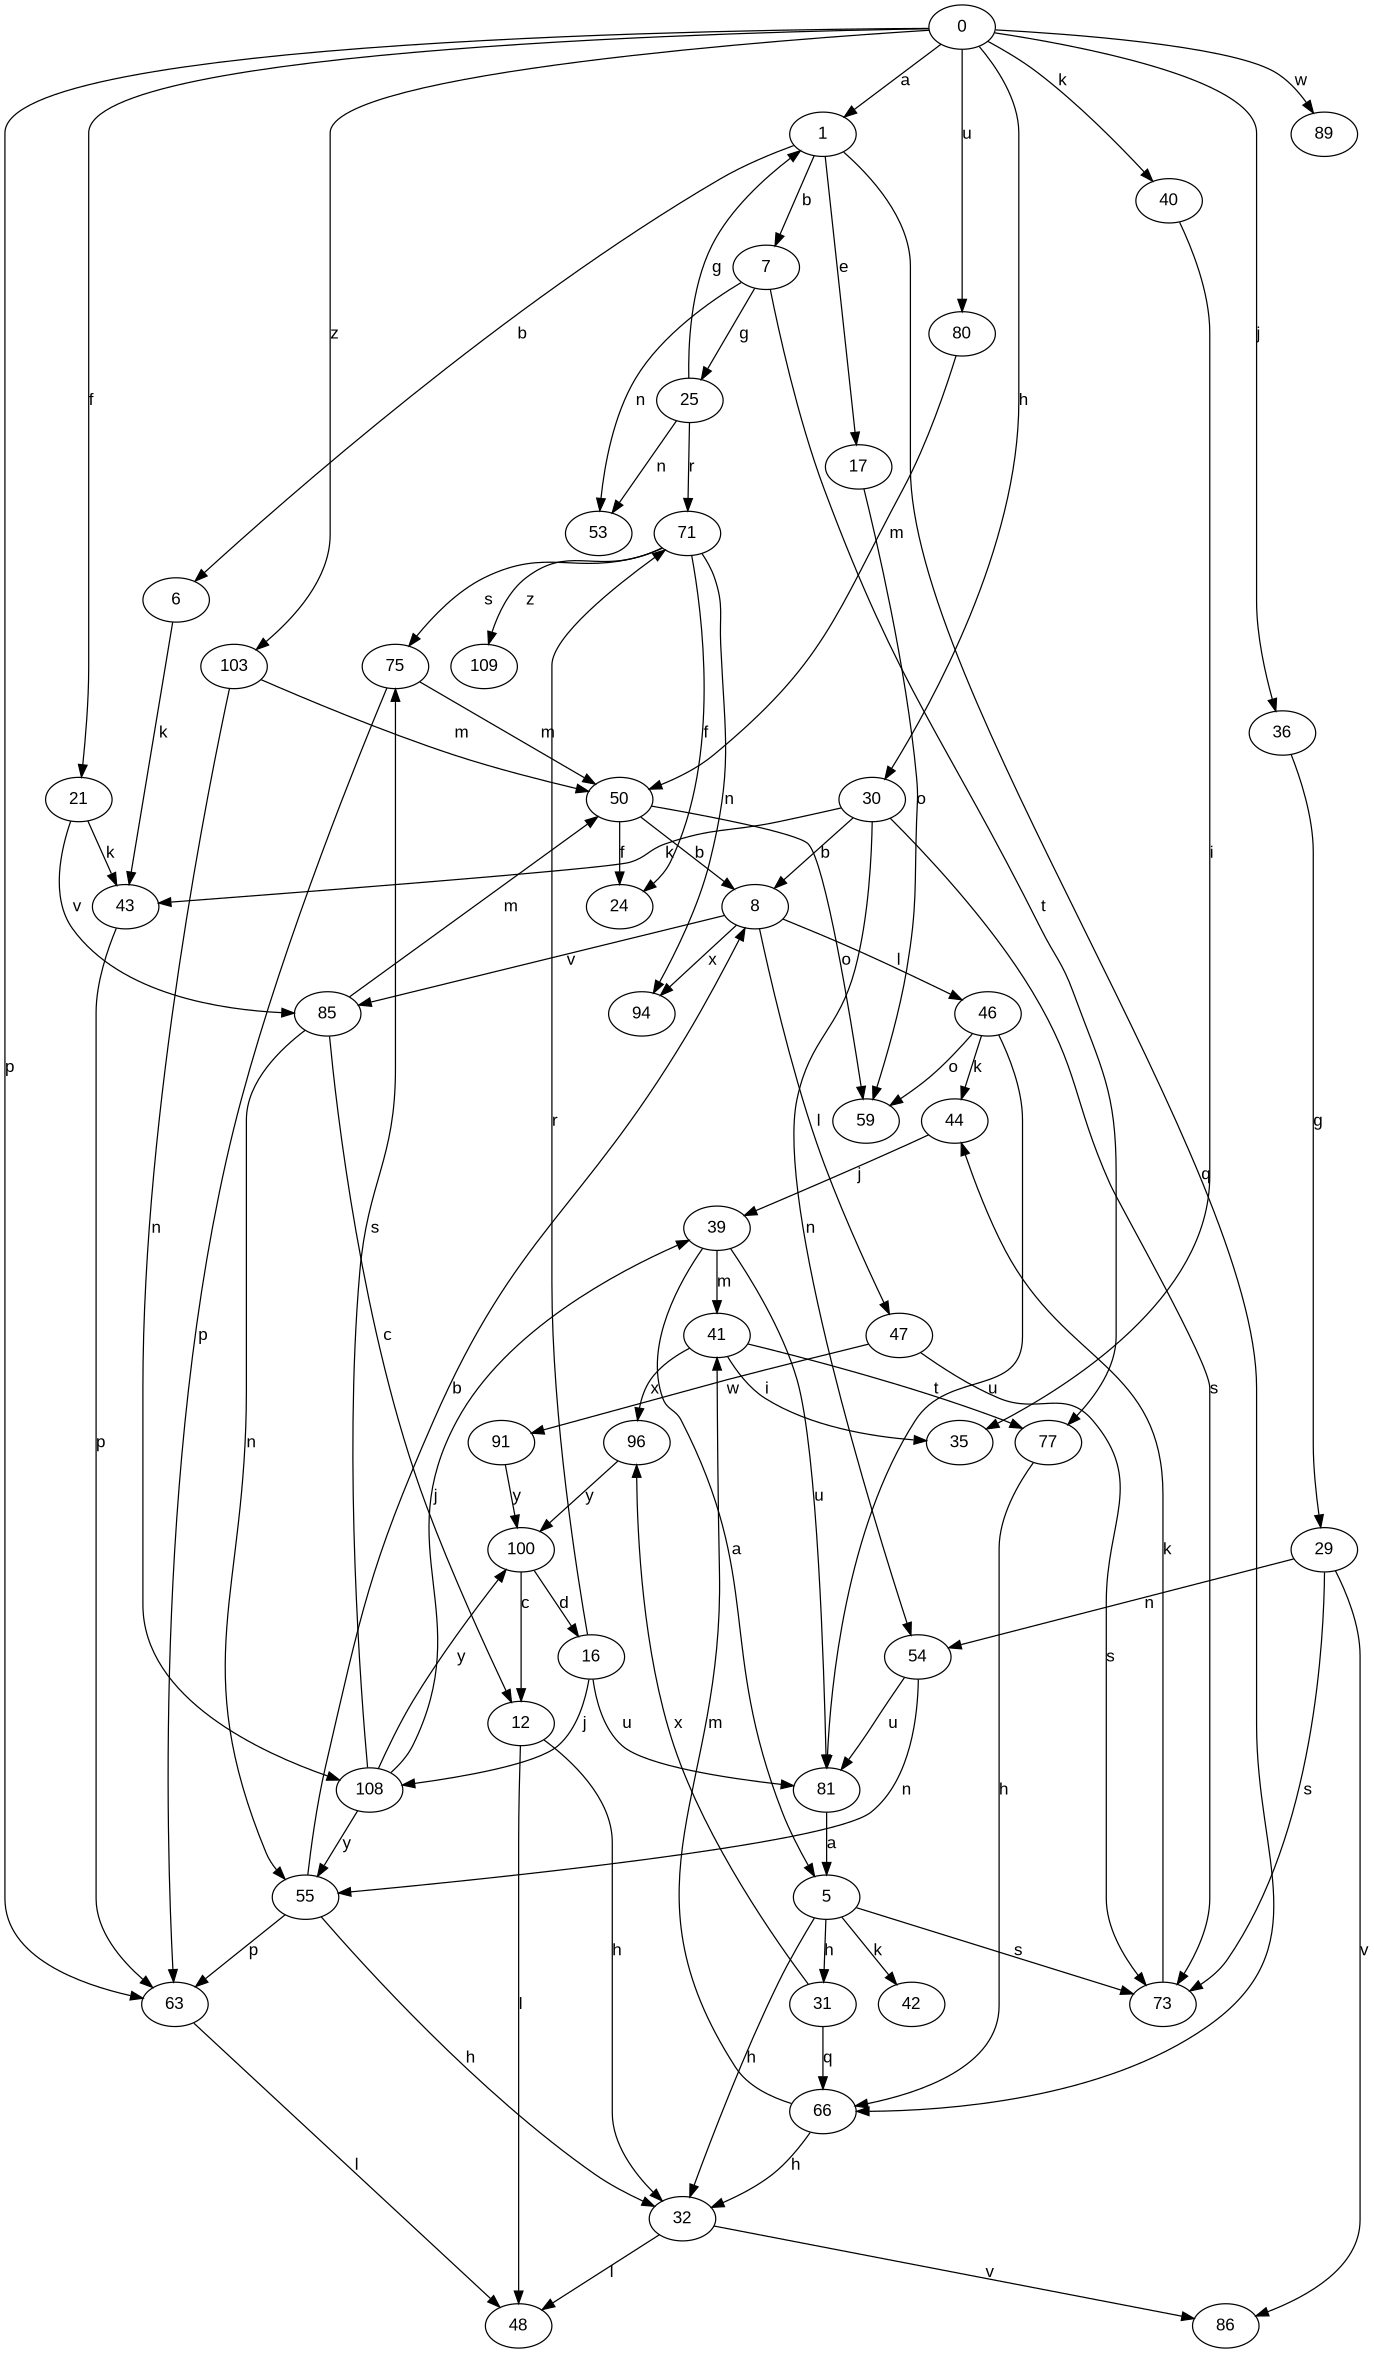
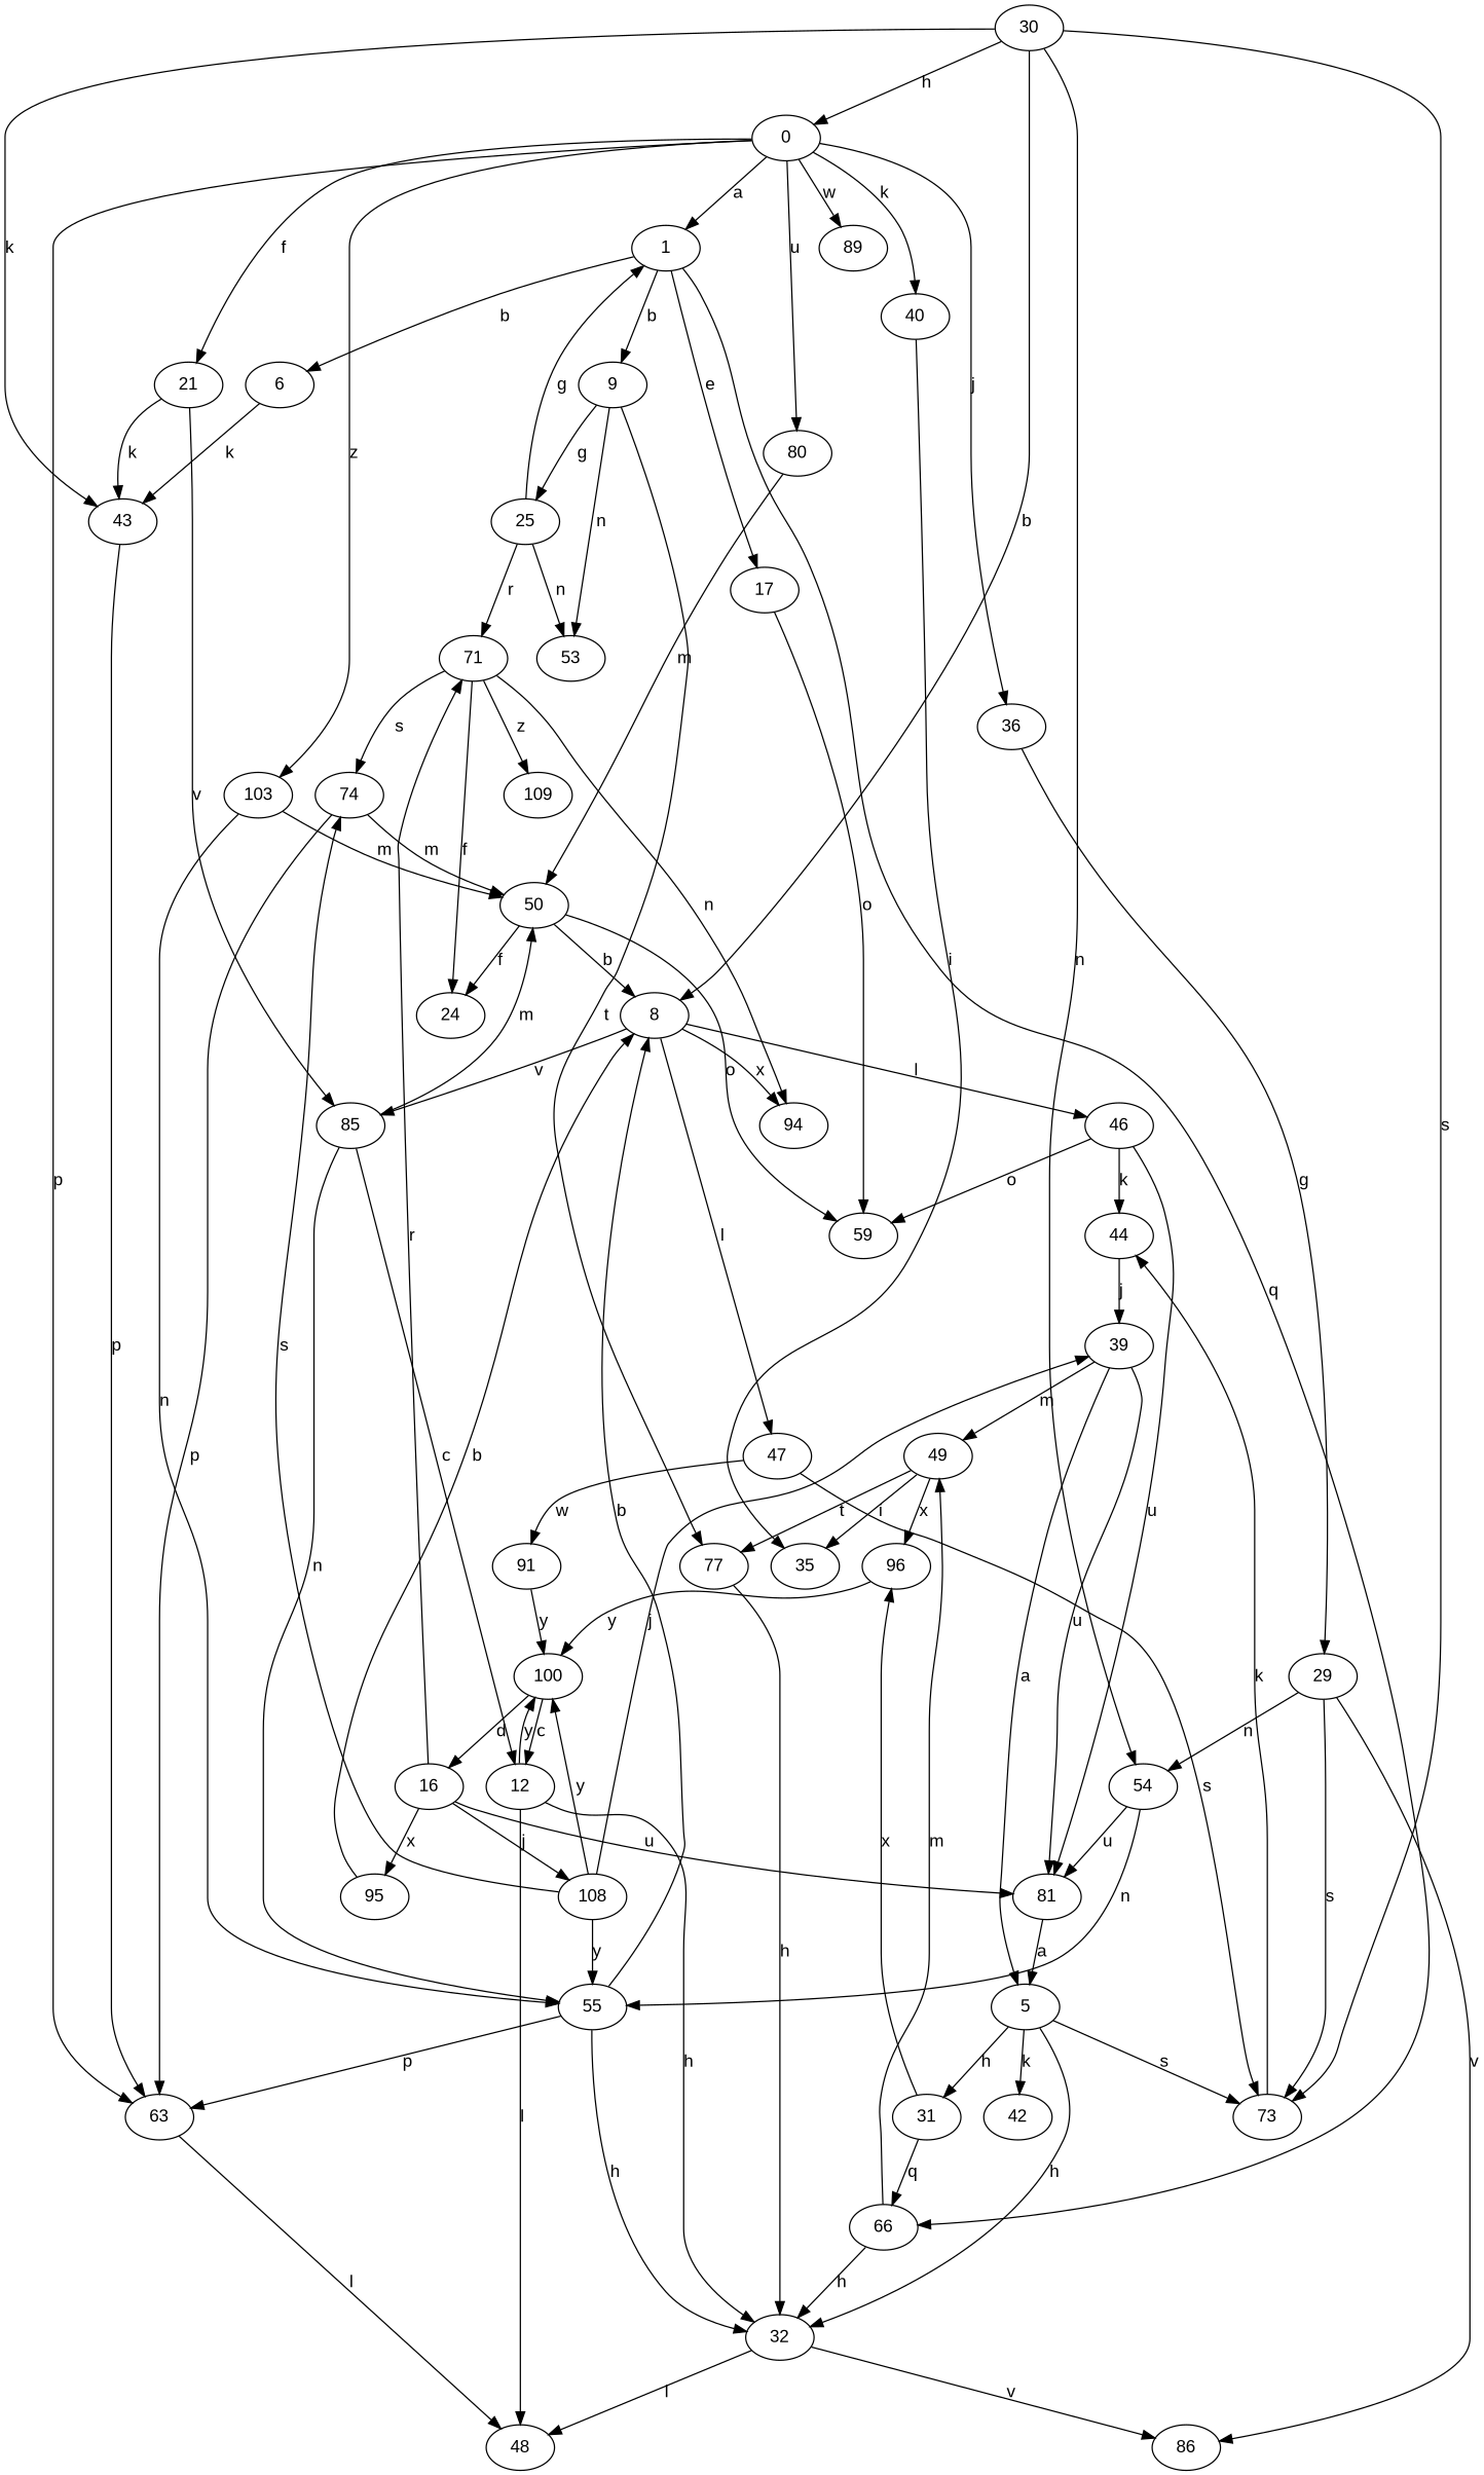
  strict digraph {
    fontname="Liberation Sans"
    node [fontname="Liberation Sans"]
    edge [fontname="Liberation Sans"]
    1
    6
-   7
+   7 [label=9]
    17
    66
    43
    25
    53
    77
    59
    71
    32
-   49 [label=41]
+   49
    5
    31
    42
    73
    96
    48
    86
    44
    63
    8
    46
    47
    85
    94
    81
    91
    12
    50
    55
    100
    16
+   95
    108
    24
-   74 [label=75]
+   74
    109
    39
    21
    29
    54
    30
    36
    35
    40
    80
    0
    89
    103
    1 -> 6 [label=b]
    1 -> 7 [label=b]
    1 -> 17 [label=e]
    1 -> 66 [label=q]
    6 -> 43 [label=k]
    7 -> 25 [label=g]
    7 -> 53 [label=n]
    7 -> 77 [label=t]
    17 -> 59 [label=o]
    66 -> 32 [label=h]
    66 -> 49 [label=m]
    43 -> 63 [label=p]
    25 -> 1 [label=g]
    25 -> 53 [label=n]
    25 -> 71 [label=r]
-   77 -> 66 [label=h]
+   77 -> 32 [label=h]
    71 -> 94 [label=n]
    71 -> 24 [label=f]
    71 -> 74 [label=s]
    71 -> 109 [label=z]
    32 -> 48 [label=l]
    32 -> 86 [label=v]
    49 -> 77 [label=t]
    49 -> 96 [label=x]
    49 -> 35 [label=i]
    5 -> 32 [label=h]
    5 -> 31 [label=h]
    5 -> 42 [label=k]
    5 -> 73 [label=s]
    31 -> 66 [label=q]
    31 -> 96 [label=x]
    73 -> 44 [label=k]
    96 -> 100 [label=y]
    44 -> 39 [label=j]
    63 -> 48 [label=l]
    8 -> 46 [label=l]
    8 -> 47 [label=l]
    8 -> 85 [label=v]
    8 -> 94 [label=x]
    46 -> 59 [label=o]
    46 -> 44 [label=k]
    46 -> 81 [label=u]
    47 -> 73 [label=s]
    47 -> 91 [label=w]
    85 -> 12 [label=c]
    85 -> 50 [label=m]
    85 -> 55 [label=n]
    81 -> 5 [label=a]
    91 -> 100 [label=y]
    12 -> 32 [label=h]
    12 -> 48 [label=l]
+   12 -> 100 [label=y]
    50 -> 59 [label=o]
    50 -> 8 [label=b]
    50 -> 24 [label=f]
    55 -> 32 [label=h]
    55 -> 63 [label=p]
    55 -> 8 [label=b]
    100 -> 12 [label=c]
    100 -> 16 [label=d]
    16 -> 71 [label=r]
    16 -> 81 [label=u]
+   16 -> 95 [label=x]
    16 -> 108 [label=j]
+   95 -> 8 [label=b]
    108 -> 55 [label=y]
    108 -> 100 [label=y]
    108 -> 74 [label=s]
    108 -> 39 [label=j]
    74 -> 63 [label=p]
    74 -> 50 [label=m]
    39 -> 49 [label=m]
    39 -> 5 [label=a]
    39 -> 81 [label=u]
    21 -> 43 [label=k]
    21 -> 85 [label=v]
    29 -> 73 [label=s]
    29 -> 86 [label=v]
    29 -> 54 [label=n]
    54 -> 81 [label=u]
    54 -> 55 [label=n]
    30 -> 43 [label=k]
    30 -> 73 [label=s]
    30 -> 8 [label=b]
    30 -> 54 [label=n]
    36 -> 29 [label=g]
    40 -> 35 [label=i]
    80 -> 50 [label=m]
    0 -> 1 [label=a]
    0 -> 63 [label=p]
    0 -> 21 [label=f]
-   0 -> 30 [label=h]
+   30 -> 0 [label=h]
    0 -> 36 [label=j]
    0 -> 40 [label=k]
    0 -> 80 [label=u]
    0 -> 89 [label=w]
    0 -> 103 [label=z]
    103 -> 50 [label=m]
-   103 -> 108 [label=n]
+   103 -> 55 [label=n]
  }
